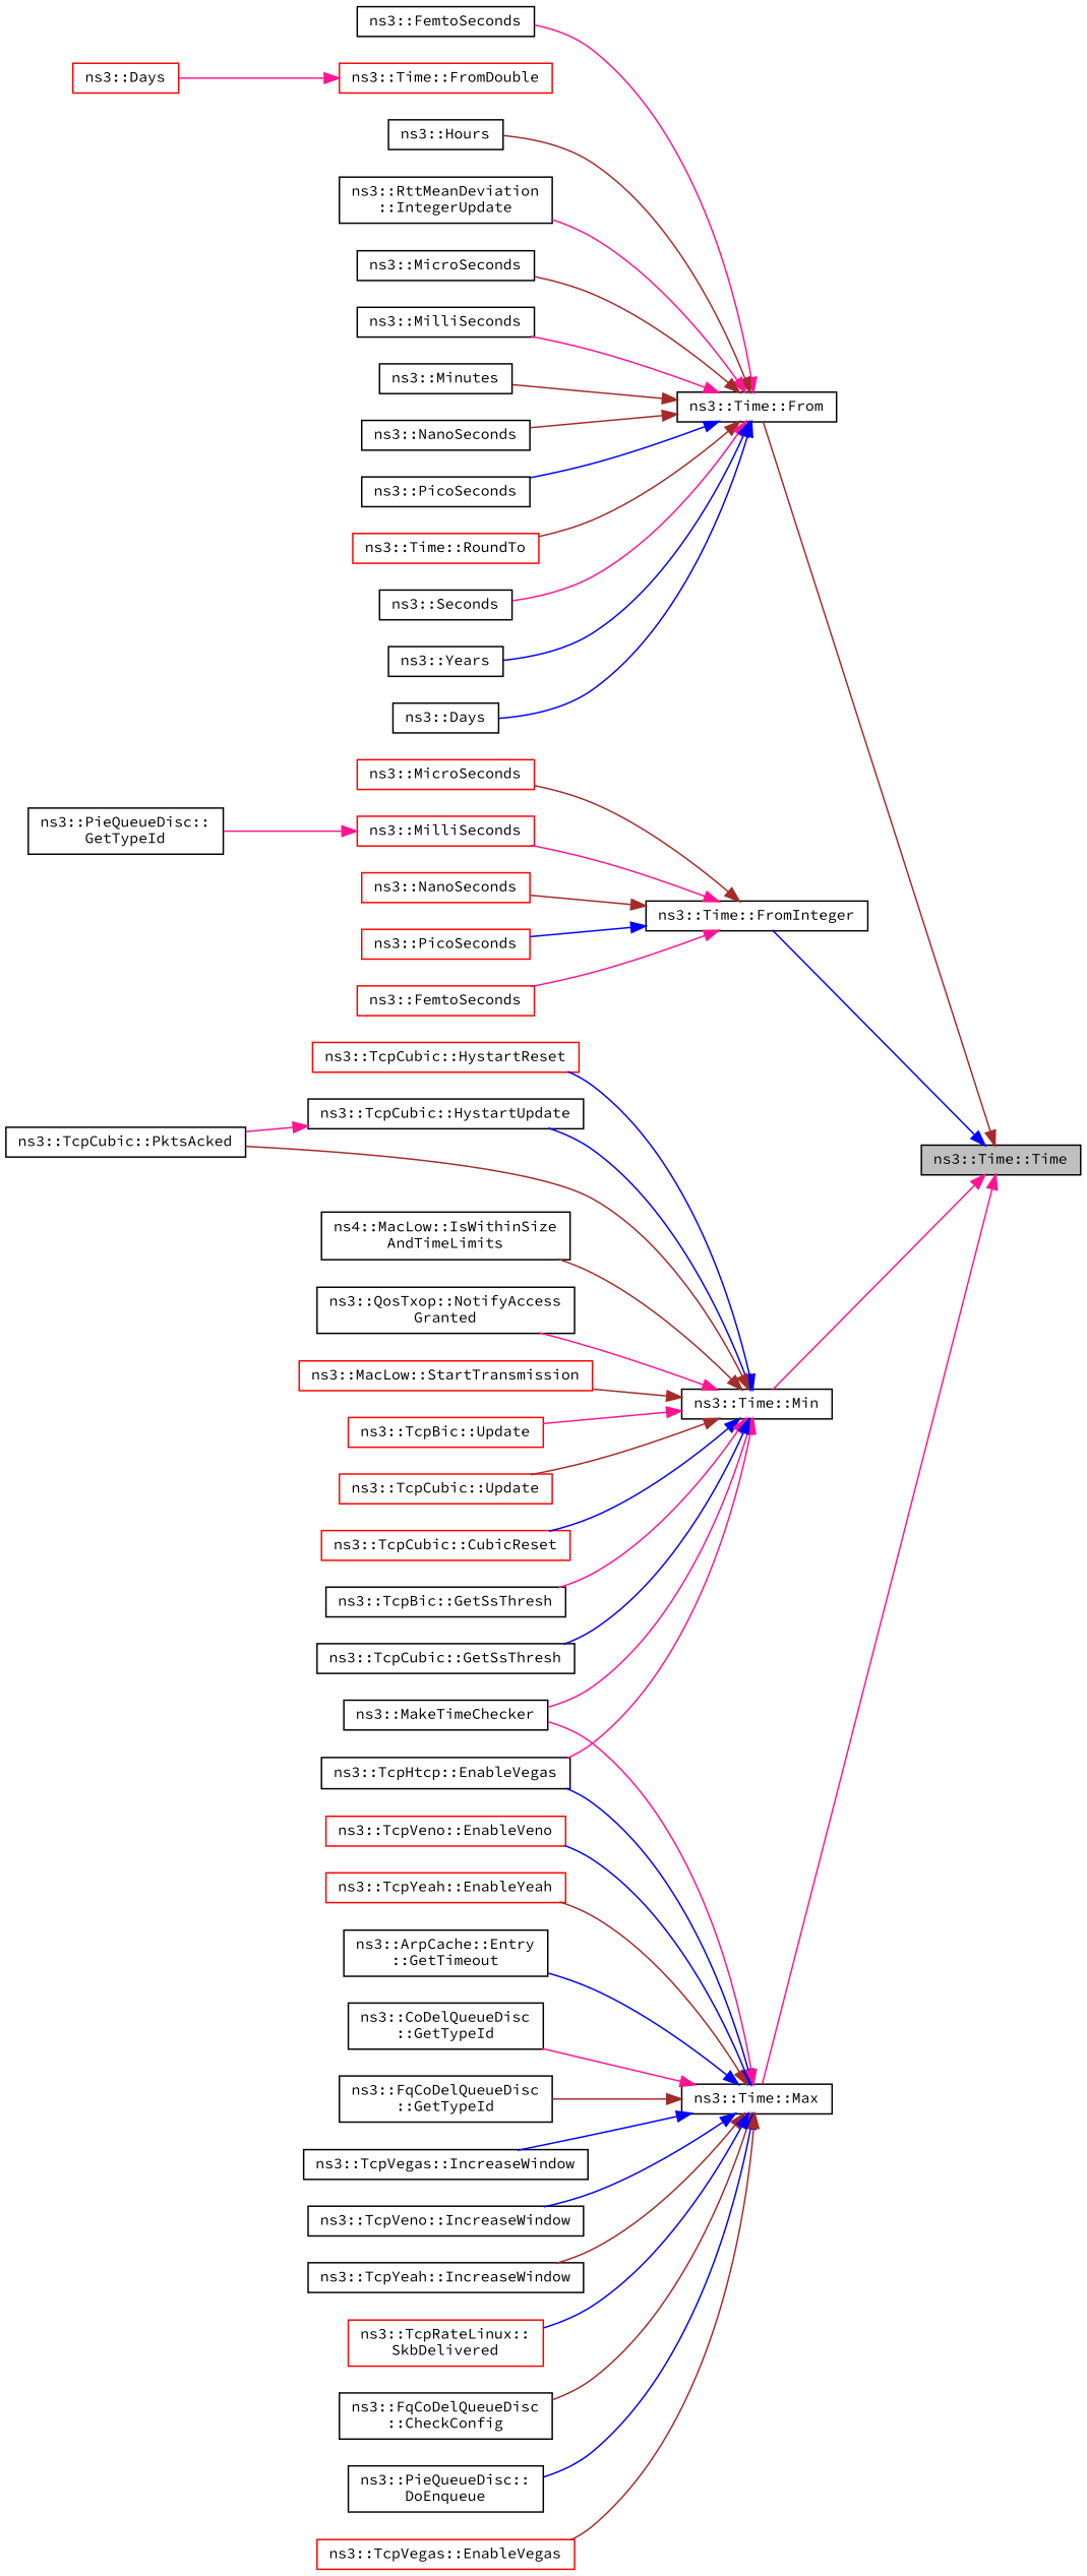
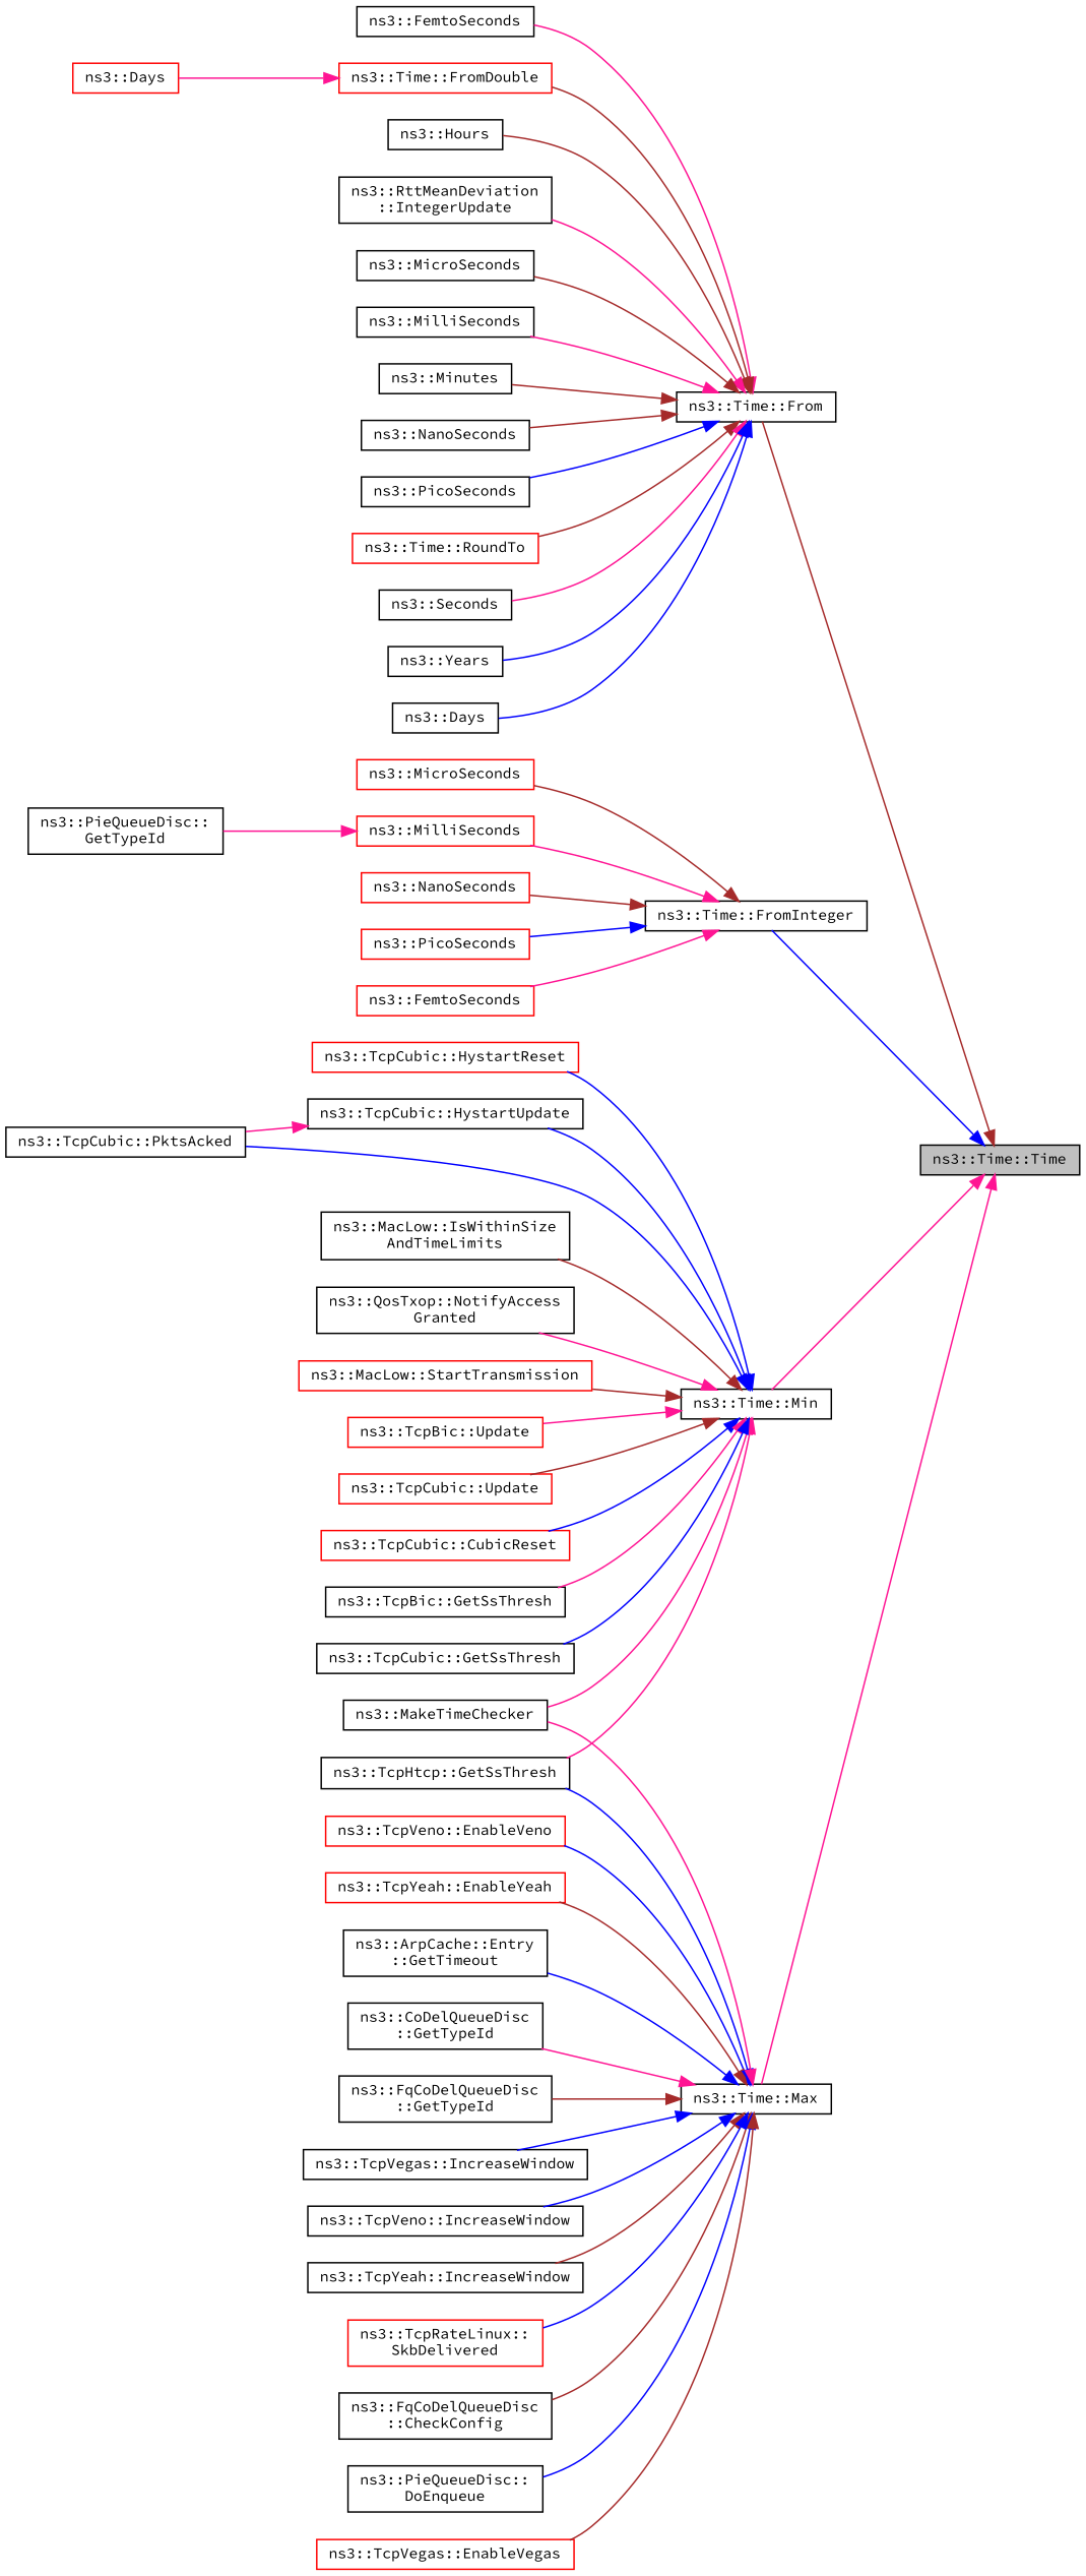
  digraph {
    fontname="Source Code Pro"
    rankdir=RL
    node [color=black fillcolor=white fontname="Source Code Pro" fontsize=10 shape=record style=filled]
    edge [color=brown dir=back fontname="Source Code Pro" fontsize=10 labelfontname=Helvetica labelfontsize=10 style=solid]
    n1 [fillcolor=grey75 fontcolor=black height=0.2 label="ns3::Time::Time" width=0.4]
    n2 [height=0.2 label="ns3::Time::From" width=0.4]
    n3 [height=0.2 label="ns3::Time::FromInteger" width=0.4]
    n4 [height=0.2 label="ns3::Time::Max" width=0.4]
    n5 [height=0.2 label="ns3::Time::Min" width=0.4]
    n6 [height=0.2 label="ns3::Days" width=0.4]
    n7 [height=0.2 label="ns3::FemtoSeconds" width=0.4]
    n8 [color=red height=0.2 label="ns3::Time::FromDouble" width=0.4]
    n9 [height=0.2 label="ns3::Hours" width=0.4]
    n10 [height=0.2 label="ns3::RttMeanDeviation\l::IntegerUpdate" width=0.4]
    n11 [height=0.2 label="ns3::MicroSeconds" width=0.4]
    n12 [height=0.2 label="ns3::MilliSeconds" width=0.4]
    n13 [height=0.2 label="ns3::Minutes" width=0.4]
    n14 [height=0.2 label="ns3::NanoSeconds" width=0.4]
    n15 [height=0.2 label="ns3::PicoSeconds" width=0.4]
    n16 [color=red height=0.2 label="ns3::Time::RoundTo" width=0.4]
    n17 [height=0.2 label="ns3::Seconds" width=0.4]
    n18 [height=0.2 label="ns3::Years" width=0.4]
    n19 [color=red height=0.2 label="ns3::FemtoSeconds" width=0.4]
    n20 [color=red height=0.2 label="ns3::MicroSeconds" width=0.4]
    n21 [color=red height=0.2 label="ns3::MilliSeconds" width=0.4]
    n22 [color=red height=0.2 label="ns3::NanoSeconds" width=0.4]
    n23 [color=red height=0.2 label="ns3::PicoSeconds" width=0.4]
    n24 [height=0.2 label="ns3::FqCoDelQueueDisc\l::CheckConfig" width=0.4]
    n25 [height=0.2 label="ns3::PieQueueDisc::\lDoEnqueue" width=0.4]
    n26 [color=red height=0.2 label="ns3::TcpVegas::EnableVegas" width=0.4]
    n27 [color=red height=0.2 label="ns3::TcpVeno::EnableVeno" width=0.4]
    n28 [color=red height=0.2 label="ns3::TcpYeah::EnableYeah" width=0.4]
-   n29 [height=0.2 label="ns3::TcpHtcp::EnableVegas" width=0.4]
+   n29 [height=0.2 label="ns3::TcpHtcp::GetSsThresh" width=0.4]
    n30 [height=0.2 label="ns3::ArpCache::Entry\l::GetTimeout" width=0.4]
    n31 [height=0.2 label="ns3::CoDelQueueDisc\l::GetTypeId" width=0.4]
    n32 [height=0.2 label="ns3::FqCoDelQueueDisc\l::GetTypeId" width=0.4]
    n33 [height=0.2 label="ns3::TcpVegas::IncreaseWindow" width=0.4]
    n34 [height=0.2 label="ns3::TcpVeno::IncreaseWindow" width=0.4]
    n35 [height=0.2 label="ns3::TcpYeah::IncreaseWindow" width=0.4]
    n36 [height=0.2 label="ns3::MakeTimeChecker" width=0.4]
    n37 [color=red height=0.2 label="ns3::TcpRateLinux::\lSkbDelivered" width=0.4]
    n38 [color=red height=0.2 label="ns3::TcpCubic::CubicReset" width=0.4]
    n39 [height=0.2 label="ns3::TcpBic::GetSsThresh" width=0.4]
    n40 [height=0.2 label="ns3::TcpCubic::GetSsThresh" width=0.4]
    n41 [color=red height=0.2 label="ns3::TcpCubic::HystartReset" width=0.4]
    n42 [height=0.2 label="ns3::TcpCubic::HystartUpdate" width=0.4]
    n43 [height=0.2 label="ns3::TcpCubic::PktsAcked" width=0.4]
-   n44 [height=0.2 label="ns4::MacLow::IsWithinSize\lAndTimeLimits" width=0.4]
+   n44 [height=0.2 label="ns3::MacLow::IsWithinSize\lAndTimeLimits" width=0.4]
    n45 [height=0.2 label="ns3::QosTxop::NotifyAccess\lGranted" width=0.4]
    n46 [color=red height=0.2 label="ns3::MacLow::StartTransmission" width=0.4]
    n47 [color=red height=0.2 label="ns3::TcpBic::Update" width=0.4]
    n48 [color=red height=0.2 label="ns3::TcpCubic::Update" width=0.4]
    n49 [color=red height=0.2 label="ns3::Days" width=0.4]
    n50 [height=0.2 label="ns3::PieQueueDisc::\lGetTypeId" width=0.4]
    n1 -> n2
    n1 -> n3 [color=blue]
    n1 -> n4 [color=deeppink]
    n1 -> n5 [color=deeppink]
    n2 -> n6 [color=blue]
    n2 -> n7 [color=deeppink]
+   n2 -> n8
    n2 -> n9
    n2 -> n10 [color=deeppink]
    n2 -> n11
    n2 -> n12 [color=deeppink]
    n2 -> n13
    n2 -> n14
    n2 -> n15 [color=blue]
    n2 -> n16
    n2 -> n17 [color=deeppink]
    n2 -> n18 [color=blue]
    n3 -> n19 [color=deeppink]
    n3 -> n20
    n3 -> n21 [color=deeppink]
    n3 -> n22
    n3 -> n23 [color=blue]
    n4 -> n24
    n4 -> n25 [color=blue]
    n4 -> n26
    n4 -> n27 [color=blue]
    n4 -> n28
    n4 -> n29 [color=blue]
    n4 -> n30 [color=blue]
    n4 -> n31 [color=deeppink]
    n4 -> n32
    n4 -> n33 [color=blue]
    n4 -> n34 [color=blue]
    n4 -> n35
    n4 -> n36 [color=deeppink]
    n4 -> n37 [color=blue]
    n5 -> n29 [color=deeppink]
    n5 -> n36 [color=deeppink]
    n5 -> n38 [color=blue]
    n5 -> n39 [color=deeppink]
    n5 -> n40 [color=blue]
    n5 -> n41 [color=blue]
    n5 -> n42 [color=blue]
-   n5 -> n43
+   n5 -> n43 [color=blue]
    n5 -> n44
    n5 -> n45 [color=deeppink]
    n5 -> n46
    n5 -> n47 [color=deeppink]
    n5 -> n48
    n8 -> n49 [color=deeppink]
    n21 -> n50 [color=deeppink]
    n42 -> n43 [color=deeppink]
  }
